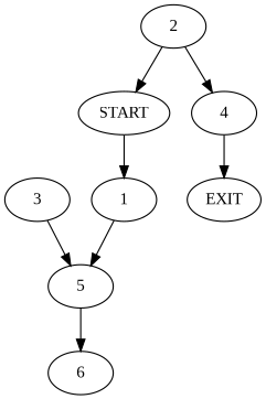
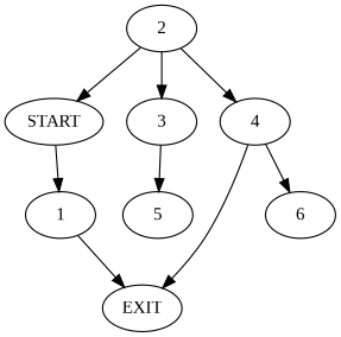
  digraph {
    fontname="Liberation Serif"
    node [fontname="Liberation Serif"]
    edge [fontname="Liberation Serif"]
    n1 [label=START]
    1
    n3 [label=EXIT]
    2
    3
    4
    5
    6
    n1 -> 1
-   1 -> 5
+   1 -> n3
    2 -> n1
+   2 -> 3
    2 -> 4
    3 -> 5
    4 -> n3
-   5 -> 6
+   4 -> 6
  }
